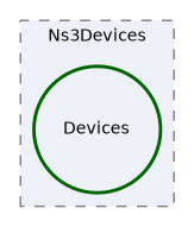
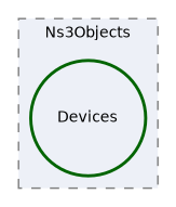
  digraph {
    compound=true
    n1 [color=darkgreen fillcolor="#edf0f7" fontname=Helvetica fontsize=10 height=0.2 label=Devices shape=circle style="filled,bold" width=0.4]
    subgraph cluster_1 {
      bgcolor="#edf0f7"
      fontname=Helvetica
      fontsize=10
-     label=Ns3Devices
+     label=Ns3Objects
      pencolor=grey50
      style="filled,dashed"
      n1
    }
  }
